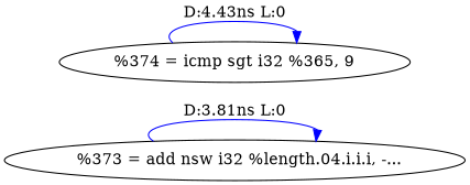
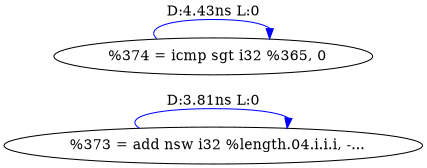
  digraph {
    rankdir=LR
    edge [color=blue]
    n1 [label="  %373 = add nsw i32 %length.04.i.i.i, -..."]
-   n2 [label="%374 = icmp sgt i32 %365, 9"]
+   n2 [label="  %374 = icmp sgt i32 %365, 0"]
    n1 -> n1 [label="D:3.81ns L:0"]
    n2 -> n2 [label="D:4.43ns L:0"]
  }
